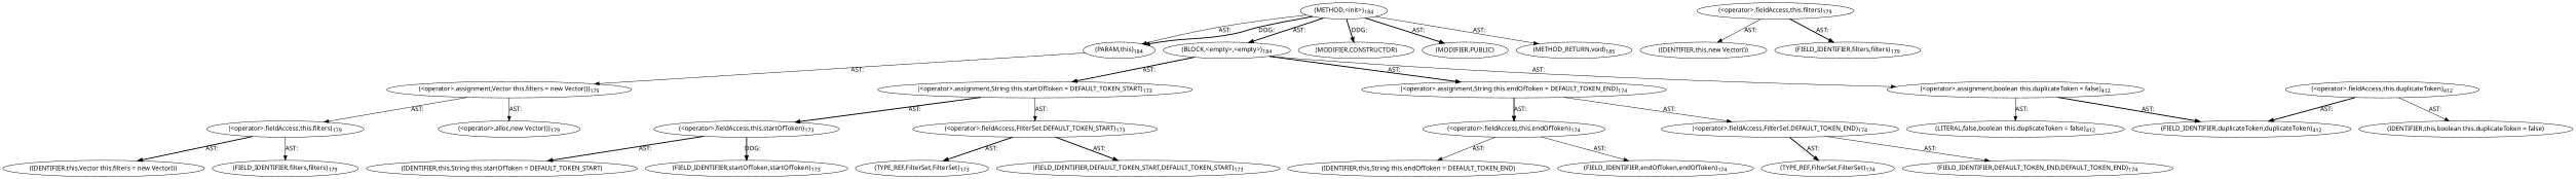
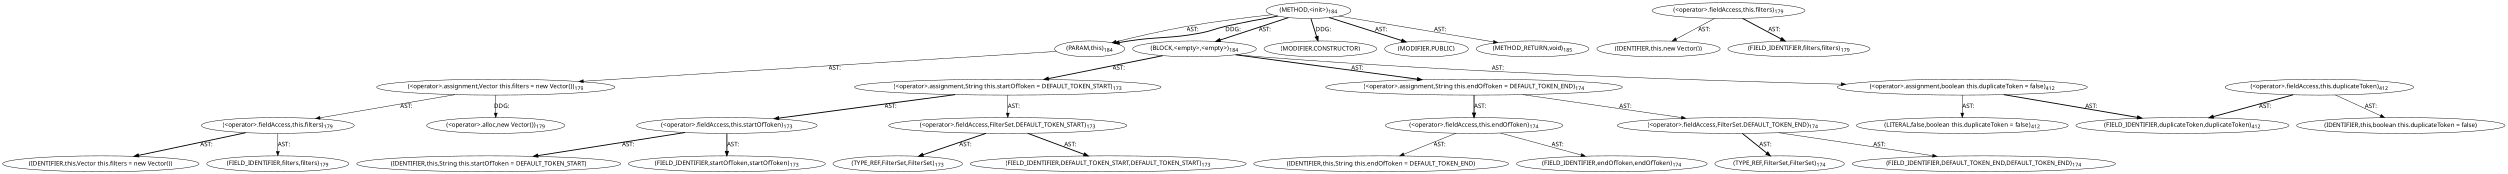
  digraph {
    fontname="Noto Sans"
    node [fontname="Noto Sans"]
    edge [fontname="Noto Sans" style=bold]
    n1 [label=<(METHOD,&lt;init&gt;)<SUB>184</SUB>>]
    n2 [label=<(PARAM,this)<SUB>184</SUB>>]
    n3 [label=<(BLOCK,&lt;empty&gt;,&lt;empty&gt;)<SUB>184</SUB>>]
    n4 [label=<(MODIFIER,CONSTRUCTOR)>]
    n5 [label=<(MODIFIER,PUBLIC)>]
    n6 [label=<(METHOD_RETURN,void)<SUB>185</SUB>>]
    n7 [label=<(&lt;operator&gt;.assignment,Vector this.filters = new Vector())<SUB>179</SUB>>]
    n8 [label=<(&lt;operator&gt;.assignment,String this.startOfToken = DEFAULT_TOKEN_START)<SUB>173</SUB>>]
    n9 [label=<(&lt;operator&gt;.assignment,String this.endOfToken = DEFAULT_TOKEN_END)<SUB>174</SUB>>]
    n10 [label=<(&lt;operator&gt;.assignment,boolean this.duplicateToken = false)<SUB>412</SUB>>]
    n11 [label=<(&lt;operator&gt;.fieldAccess,this.startOfToken)<SUB>173</SUB>>]
    n12 [label=<(&lt;operator&gt;.fieldAccess,FilterSet.DEFAULT_TOKEN_START)<SUB>173</SUB>>]
    n13 [label=<(&lt;operator&gt;.fieldAccess,this.endOfToken)<SUB>174</SUB>>]
    n14 [label=<(&lt;operator&gt;.fieldAccess,FilterSet.DEFAULT_TOKEN_END)<SUB>174</SUB>>]
    n15 [label=<(&lt;operator&gt;.fieldAccess,this.filters)<SUB>179</SUB>>]
    n16 [label=<(&lt;operator&gt;.alloc,new Vector())<SUB>179</SUB>>]
    n17 [label=<(LITERAL,false,boolean this.duplicateToken = false)<SUB>412</SUB>>]
    n18 [label=<(FIELD_IDENTIFIER,duplicateToken,duplicateToken)<SUB>412</SUB>>]
    n19 [label=<(IDENTIFIER,this,String this.startOfToken = DEFAULT_TOKEN_START)>]
    n20 [label=<(FIELD_IDENTIFIER,startOfToken,startOfToken)<SUB>173</SUB>>]
    n21 [label=<(TYPE_REF,FilterSet,FilterSet)<SUB>173</SUB>>]
    n22 [label=<(FIELD_IDENTIFIER,DEFAULT_TOKEN_START,DEFAULT_TOKEN_START)<SUB>173</SUB>>]
    n23 [label=<(IDENTIFIER,this,String this.endOfToken = DEFAULT_TOKEN_END)>]
    n24 [label=<(FIELD_IDENTIFIER,endOfToken,endOfToken)<SUB>174</SUB>>]
    n25 [label=<(TYPE_REF,FilterSet,FilterSet)<SUB>174</SUB>>]
    n26 [label=<(FIELD_IDENTIFIER,DEFAULT_TOKEN_END,DEFAULT_TOKEN_END)<SUB>174</SUB>>]
    n27 [label=<(IDENTIFIER,this,Vector this.filters = new Vector())>]
    n28 [label=<(FIELD_IDENTIFIER,filters,filters)<SUB>179</SUB>>]
    n29 [label=<(&lt;operator&gt;.fieldAccess,this.filters)<SUB>179</SUB>>]
    n30 [label=<(IDENTIFIER,this,new Vector())>]
    n31 [label=<(FIELD_IDENTIFIER,filters,filters)<SUB>179</SUB>>]
    n32 [label=<(&lt;operator&gt;.fieldAccess,this.duplicateToken)<SUB>412</SUB>>]
    n33 [label=<(IDENTIFIER,this,boolean this.duplicateToken = false)>]
    n1 -> n2 [label="AST: " style=solid]
    n1 -> n2 [label="DDG: "]
    n1 -> n3 [label="AST: "]
    n1 -> n4 [label="DDG: "]
    n1 -> n5 [label="AST: "]
    n1 -> n6 [label="AST: " style=solid]
    n2 -> n7 [label="AST: " style=solid]
    n3 -> n8 [label="AST: "]
    n3 -> n9 [label="AST: "]
    n3 -> n10 [label="AST: " style=solid]
    n7 -> n15 [label="AST: " style=solid]
-   n7 -> n16 [label="AST: " style=solid]
+   n7 -> n16 [label="DDG: " style=solid]
    n8 -> n11 [label="AST: "]
    n8 -> n12 [label="AST: " style=solid]
    n9 -> n13 [label="AST: "]
    n9 -> n14 [label="AST: " style=solid]
    n10 -> n17 [label="AST: " style=solid]
    n10 -> n18 [label="AST: "]
    n11 -> n19 [label="AST: "]
-   n11 -> n20 [label="DDG: "]
+   n11 -> n20 [label="AST: "]
    n12 -> n21 [label="AST: "]
    n12 -> n22 [label="AST: "]
    n13 -> n23 [label="AST: " style=solid]
    n13 -> n24 [label="AST: " style=solid]
    n14 -> n25 [label="AST: "]
    n14 -> n26 [label="AST: " style=solid]
    n15 -> n27 [label="AST: "]
    n15 -> n28 [label="AST: " style=solid]
    n29 -> n30 [label="AST: " style=solid]
    n29 -> n31 [label="AST: "]
    n32 -> n18 [label="AST: "]
    n32 -> n33 [label="AST: " style=solid]
  }
